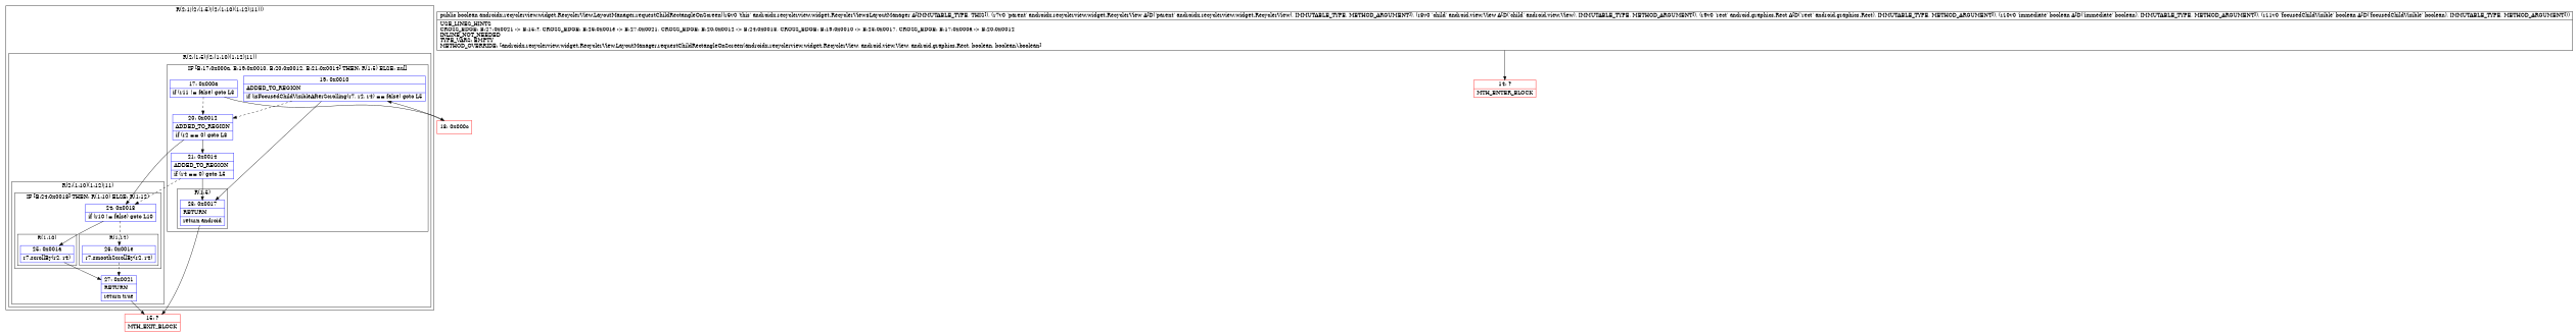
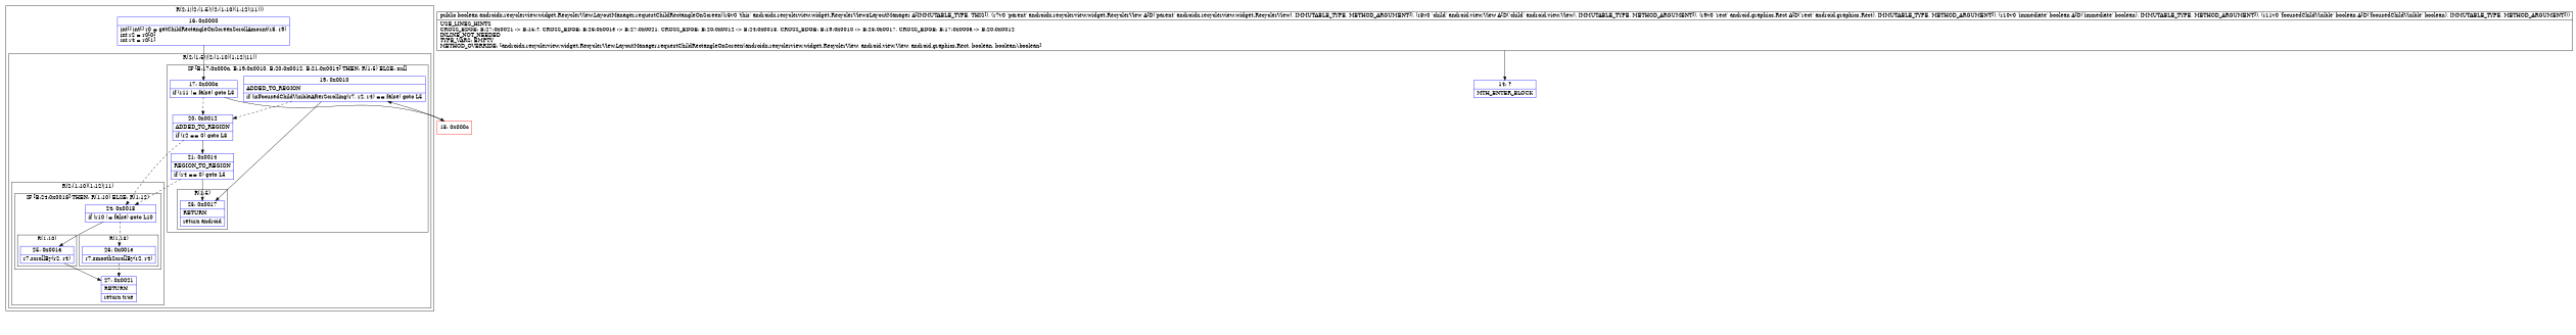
  digraph {
    node [color=blue shape=record]
    n1 [label="{23\:\ 0x0017|RETURN\l|return android\l}"]
    n2 [label="{17\:\ 0x000a|if (r11 != false) goto L3\l}"]
    n3 [label="{19\:\ 0x0010|ADDED_TO_REGION\l|if (isFocusedChildVisibleAfterScrolling(r7, r2, r4) == false) goto L5\l}"]
    n4 [label="{20\:\ 0x0012|ADDED_TO_REGION\l|if (r2 == 0) goto L8\l}"]
-   n5 [label="{21\:\ 0x0014|ADDED_TO_REGION\l|if (r4 == 0) goto L5\l}"]
+   n5 [label="{21\:\ 0x0014|REGION_TO_REGION\l|if (r4 == 0) goto L5\l}"]
    n6 [label="{25\:\ 0x001a|r7.scrollBy(r2, r4)\l}"]
    n7 [label="{26\:\ 0x001e|r7.smoothScrollBy(r2, r4)\l}"]
    n8 [label="{24\:\ 0x0018|if (r10 != false) goto L10\l}"]
    n9 [label="{27\:\ 0x0021|RETURN\l|return true\l}"]
-   n11 [color=red label="{15\:\ ?|MTH_EXIT_BLOCK\l}"]
+   n10 [label="{16\:\ 0x0000|int[] int[] r0 = getChildRectangleOnScreenScrollAmount(r8, r9)\lint r2 = r0[0]\lint r4 = r0[1]\l}"]
    n12 [color=red label="{18\:\ 0x000c}"]
-   n13 [color=red label="{14\:\ ?|MTH_ENTER_BLOCK\l}"]
+   n13 [label="{14\:\ ?|MTH_ENTER_BLOCK\l}"]
    n14 [label="{public boolean androidx.recyclerview.widget.RecyclerView.LayoutManager.requestChildRectangleOnScreen((r6v0 'this' androidx.recyclerview.widget.RecyclerView$LayoutManager A[IMMUTABLE_TYPE, THIS]), (r7v0 'parent' androidx.recyclerview.widget.RecyclerView A[D('parent' androidx.recyclerview.widget.RecyclerView), IMMUTABLE_TYPE, METHOD_ARGUMENT]), (r8v0 'child' android.view.View A[D('child' android.view.View), IMMUTABLE_TYPE, METHOD_ARGUMENT]), (r9v0 'rect' android.graphics.Rect A[D('rect' android.graphics.Rect), IMMUTABLE_TYPE, METHOD_ARGUMENT]), (r10v0 'immediate' boolean A[D('immediate' boolean), IMMUTABLE_TYPE, METHOD_ARGUMENT]), (r11v0 'focusedChildVisible' boolean A[D('focusedChildVisible' boolean), IMMUTABLE_TYPE, METHOD_ARGUMENT]))  | USE_LINES_HINTS\lCROSS_EDGE: B:27:0x0021 \-\> B:15:?, CROSS_EDGE: B:26:0x001e \-\> B:27:0x0021, CROSS_EDGE: B:20:0x0012 \-\> B:24:0x0018, CROSS_EDGE: B:19:0x0010 \-\> B:23:0x0017, CROSS_EDGE: B:17:0x000a \-\> B:20:0x0012\lINLINE_NOT_NEEDED\lTYPE_VARS: EMPTY\lMETHOD_OVERRIDE: [androidx.recyclerview.widget.RecyclerView.LayoutManager.requestChildRectangleOnScreen(androidx.recyclerview.widget.RecyclerView, android.view.View, android.graphics.Rect, boolean, boolean):boolean]\l}" color=""]
    subgraph cluster_1 {
      label="R(2:1|(2:(1:5)|(2:(1:10)(1:12)|11)))"
+     n10
      subgraph cluster_2 {
        label="R(2:(1:5)|(2:(1:10)(1:12)|11))"
        subgraph cluster_3 {
          label="IF [B:17:0x000a, B:19:0x0010, B:20:0x0012, B:21:0x0014] THEN: R(1:5) ELSE: null"
          n2
          n3
          n4
          n5
          subgraph cluster_4 {
            label="R(1:5)"
            n1
          }
        }
        subgraph cluster_5 {
          label="R(2:(1:10)(1:12)|11)"
          n9
          subgraph cluster_6 {
            label="IF [B:24:0x0018] THEN: R(1:10) ELSE: R(1:12)"
            n8
            subgraph cluster_7 {
              label="R(1:10)"
              n6
            }
            subgraph cluster_8 {
-             label="R(1:12)"
+             label="R(1:13)"
              n7
            }
          }
        }
      }
    }
-   n1 -> n11
    n2 -> n4 [style=dashed]
    n2 -> n12
    n3 -> n1
    n3 -> n4 [style=dashed]
    n4 -> n5
-   n4 -> n8 [style=solid]
+   n4 -> n8 [style=dashed]
    n5 -> n1
    n5 -> n8 [style=dashed]
    n6 -> n9
    n7 -> n9 [style=dashed]
    n8 -> n6
    n8 -> n7 [style=dashed]
-   n9 -> n11
+   n10 -> n2
    n12 -> n3
    n14 -> n13
  }
